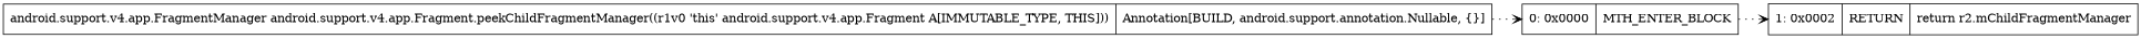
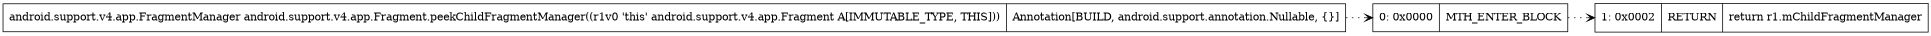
  digraph {
    rankdir=LR
    node [shape=record]
    edge [style=dotted arrowhead=vee]
    n1 [label="{0\:\ 0x0000|MTH_ENTER_BLOCK\l}"]
-   n2 [label="{1\:\ 0x0002|RETURN\l|return r2.mChildFragmentManager\l}"]
+   n2 [label="{1\:\ 0x0002|RETURN\l|return r1.mChildFragmentManager\l}"]
    n3 [label="{android.support.v4.app.FragmentManager android.support.v4.app.Fragment.peekChildFragmentManager((r1v0 'this' android.support.v4.app.Fragment A[IMMUTABLE_TYPE, THIS]))  | Annotation[BUILD, android.support.annotation.Nullable, \{\}]\l}"]
    n1 -> n2
    n3 -> n1
  }
